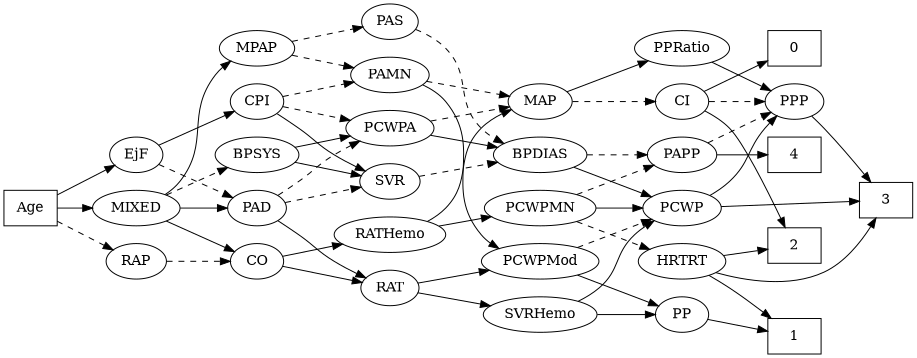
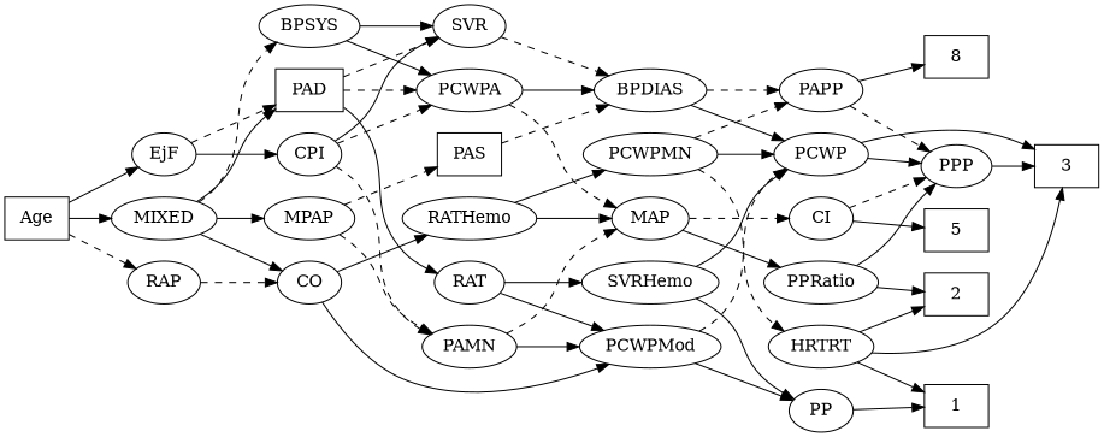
  strict digraph {
    rankdir=LR
    edge [style=solid]
    1 [height=0.5 shape=box width=0.75]
    2 [height=0.5 shape=box width=0.75]
    3 [height=0.5 shape=box width=0.75]
-   4 [height=0.5 shape=box width=0.75]
-   5 [height=0.5 shape=box width=0.75 label=0]
+   4 [height=0.5 shape=box width=0.75 label=8]
+   5 [height=0.5 shape=box width=0.75]
    Age [height=0.5 shape=box width=0.75]
    EjF [height=0.5 width=0.75]
    RAP [height=0.5 width=0.77632]
    MIXED [height=0.5 width=1.1193]
-   PAD [height=0.5 width=0.79437]
+   PAD [height=0.5 width=0.79437 shape=box]
    CPI [height=0.5 width=0.75]
    CO [height=0.5 width=0.75]
    MPAP [height=0.5 width=0.97491]
    BPSYS [height=0.5 width=1.0471]
    SVR [height=0.5 width=0.77632]
    PCWPA [height=0.5 width=1.1555]
    RAT [height=0.5 width=0.75827]
    PAMN [height=0.5 width=1.011]
-   PAS [height=0.5 width=0.75]
+   PAS [height=0.5 width=0.75 shape=box]
    RATHemo [height=0.5 width=1.3721]
    BPDIAS [height=0.5 width=1.1735]
    MAP [height=0.5 width=0.84854]
    PCWPMod [height=0.5 width=1.4443]
    SVRHemo [height=0.5 width=1.3902]
    PCWPMN [height=0.5 width=1.3902]
    PCWP [height=0.5 width=0.97491]
    PAPP [height=0.5 width=0.88464]
    PP [height=0.5 width=0.75]
    PPRatio [height=0.5 width=1.1013]
    CI [height=0.5 width=0.75]
    HRTRT [height=0.5 width=1.1013]
    PPP [height=0.5 width=0.75]
    Age -> EjF
    Age -> RAP [style=dashed]
    Age -> MIXED
    EjF -> PAD [style=dashed]
    EjF -> CPI
    RAP -> CO [style=dashed]
    MIXED -> PAD
    MIXED -> CO
    MIXED -> MPAP
    MIXED -> BPSYS [style=dashed]
    PAD -> SVR [style=dashed]
    PAD -> PCWPA [style=dashed]
    PAD -> RAT
    CPI -> SVR
    CPI -> PCWPA [style=dashed]
    CPI -> PAMN [style=dashed]
-   CO -> RAT
+   CO -> PCWPMod
    CO -> RATHemo
    MPAP -> PAMN [style=dashed]
    MPAP -> PAS [style=dashed]
    BPSYS -> SVR
    BPSYS -> PCWPA
    SVR -> BPDIAS [style=dashed]
    PCWPA -> BPDIAS
    PCWPA -> MAP [style=dashed]
    RAT -> PCWPMod
    RAT -> SVRHemo
    PAMN -> MAP [style=dashed]
    PAMN -> PCWPMod
    PAS -> BPDIAS [style=dashed]
    RATHemo -> MAP
    RATHemo -> PCWPMN
    BPDIAS -> PCWP
    BPDIAS -> PAPP [style=dashed]
    MAP -> PPRatio
    MAP -> CI [style=dashed]
    PCWPMod -> PCWP [style=dashed]
    PCWPMod -> PP
    SVRHemo -> PCWP
    SVRHemo -> PP
    PCWPMN -> PCWP
    PCWPMN -> PAPP [style=dashed]
    PCWPMN -> HRTRT [style=dashed]
    PCWP -> 3
    PCWP -> PPP
    PAPP -> 4
    PAPP -> PPP [style=dashed]
    PP -> 1
-   CI -> 2
+   PPRatio -> 2
    PPRatio -> PPP
    CI -> 5
    CI -> PPP [style=dashed]
    HRTRT -> 1
    HRTRT -> 2
    HRTRT -> 3
    PPP -> 3
  }
